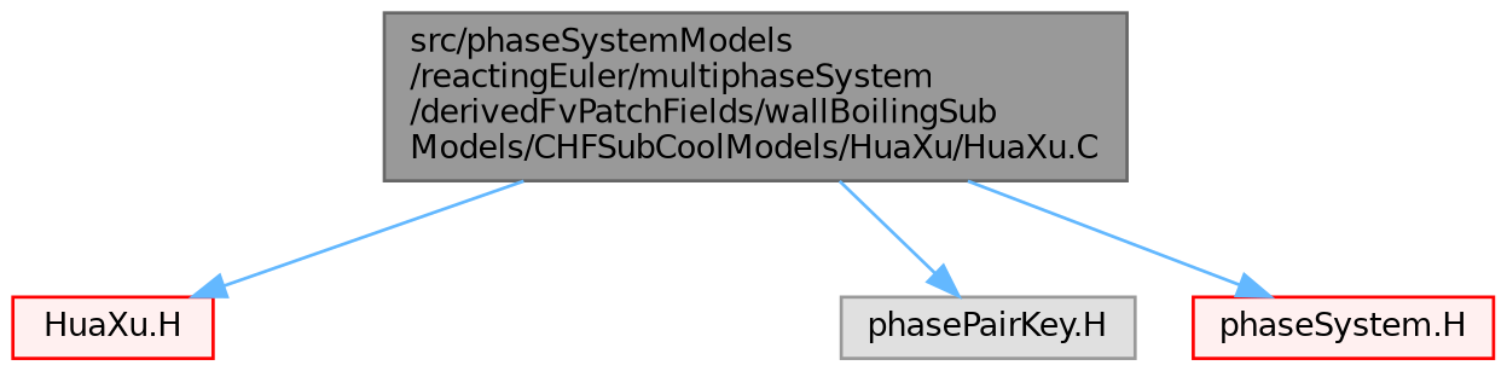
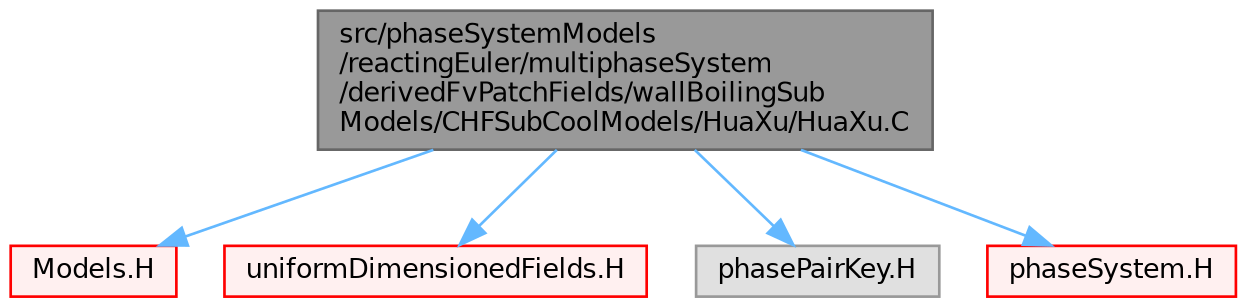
  digraph {
    node [color=red fillcolor="#FFF0F0" fontname=Helvetica fontsize=10 shape=box style=filled]
    edge [color=steelblue1 fontname=Helvetica fontsize=10 labelfontname=Helvetica labelfontsize=10 style=solid]
    n1 [color=gray40 fillcolor=grey60 fontcolor=black height=0.2 label="src/phaseSystemModels\l/reactingEuler/multiphaseSystem\l/derivedFvPatchFields/wallBoilingSub\lModels/CHFSubCoolModels/HuaXu/HuaXu.C" width=0.4]
-   n2 [height=0.2 label="HuaXu.H" width=0.4]
+   n2 [height=0.2 label="Models.H" width=0.4]
+   n3 [height=0.2 label="uniformDimensionedFields.H" width=0.4]
    n4 [color=grey60 fillcolor="#E0E0E0" height=0.2 label="phasePairKey.H" width=0.4]
    n5 [height=0.2 label="phaseSystem.H" width=0.4]
    n1 -> n2
+   n1 -> n3
    n1 -> n4
    n1 -> n5
  }
